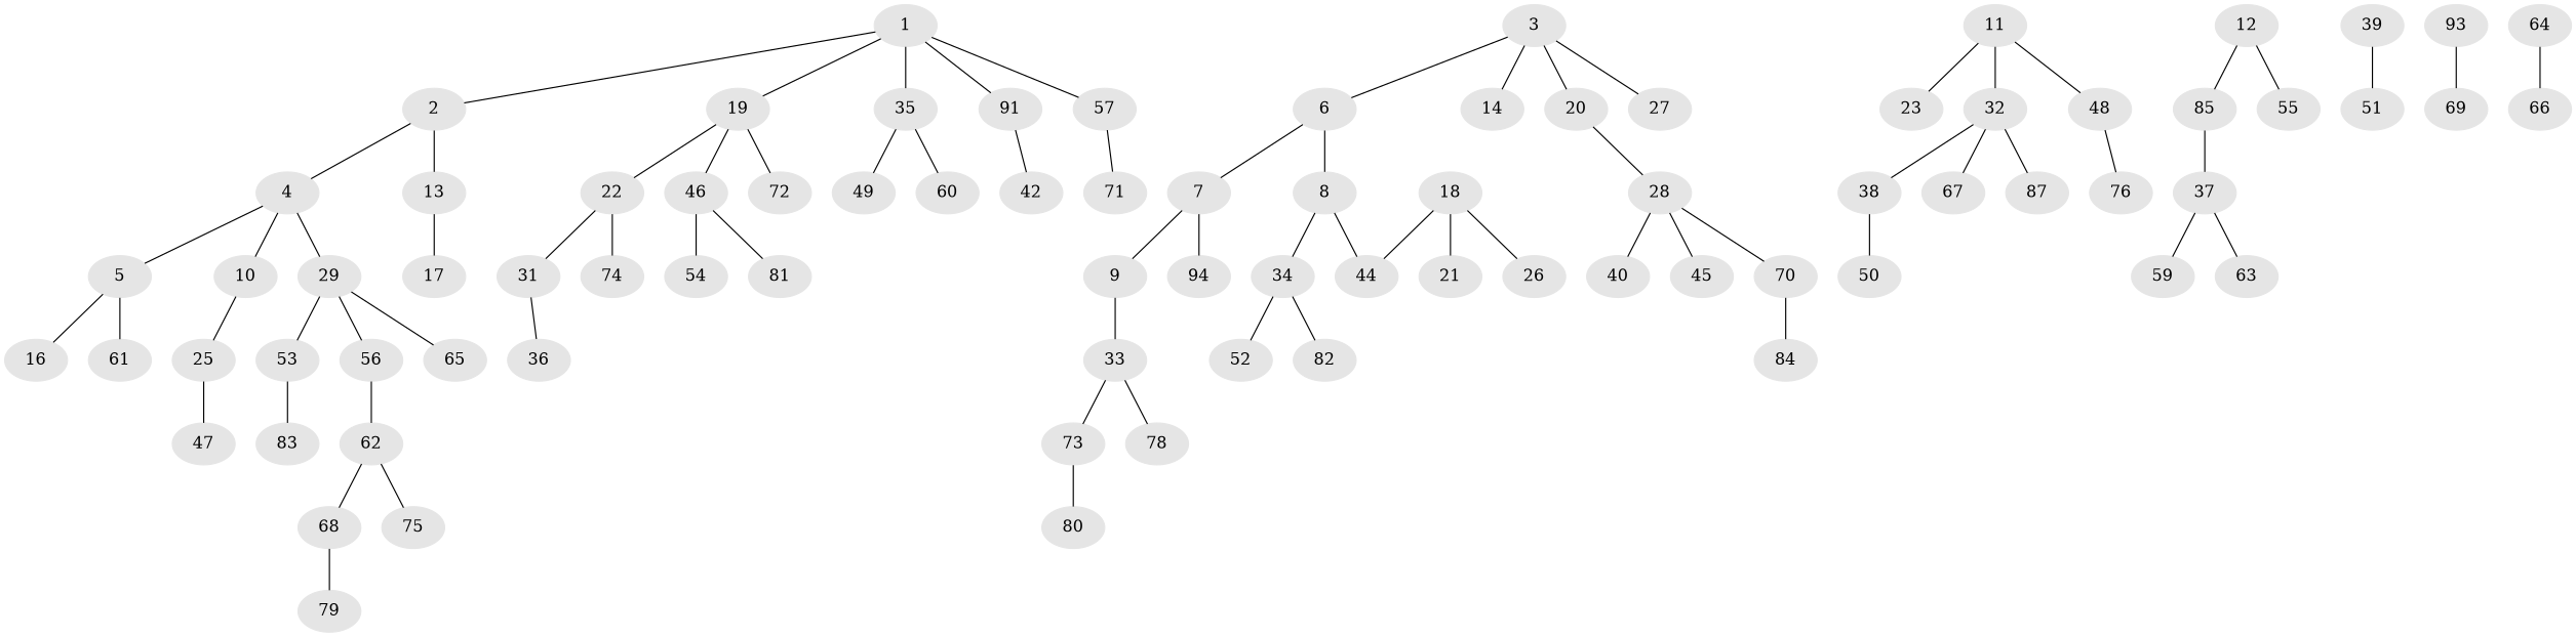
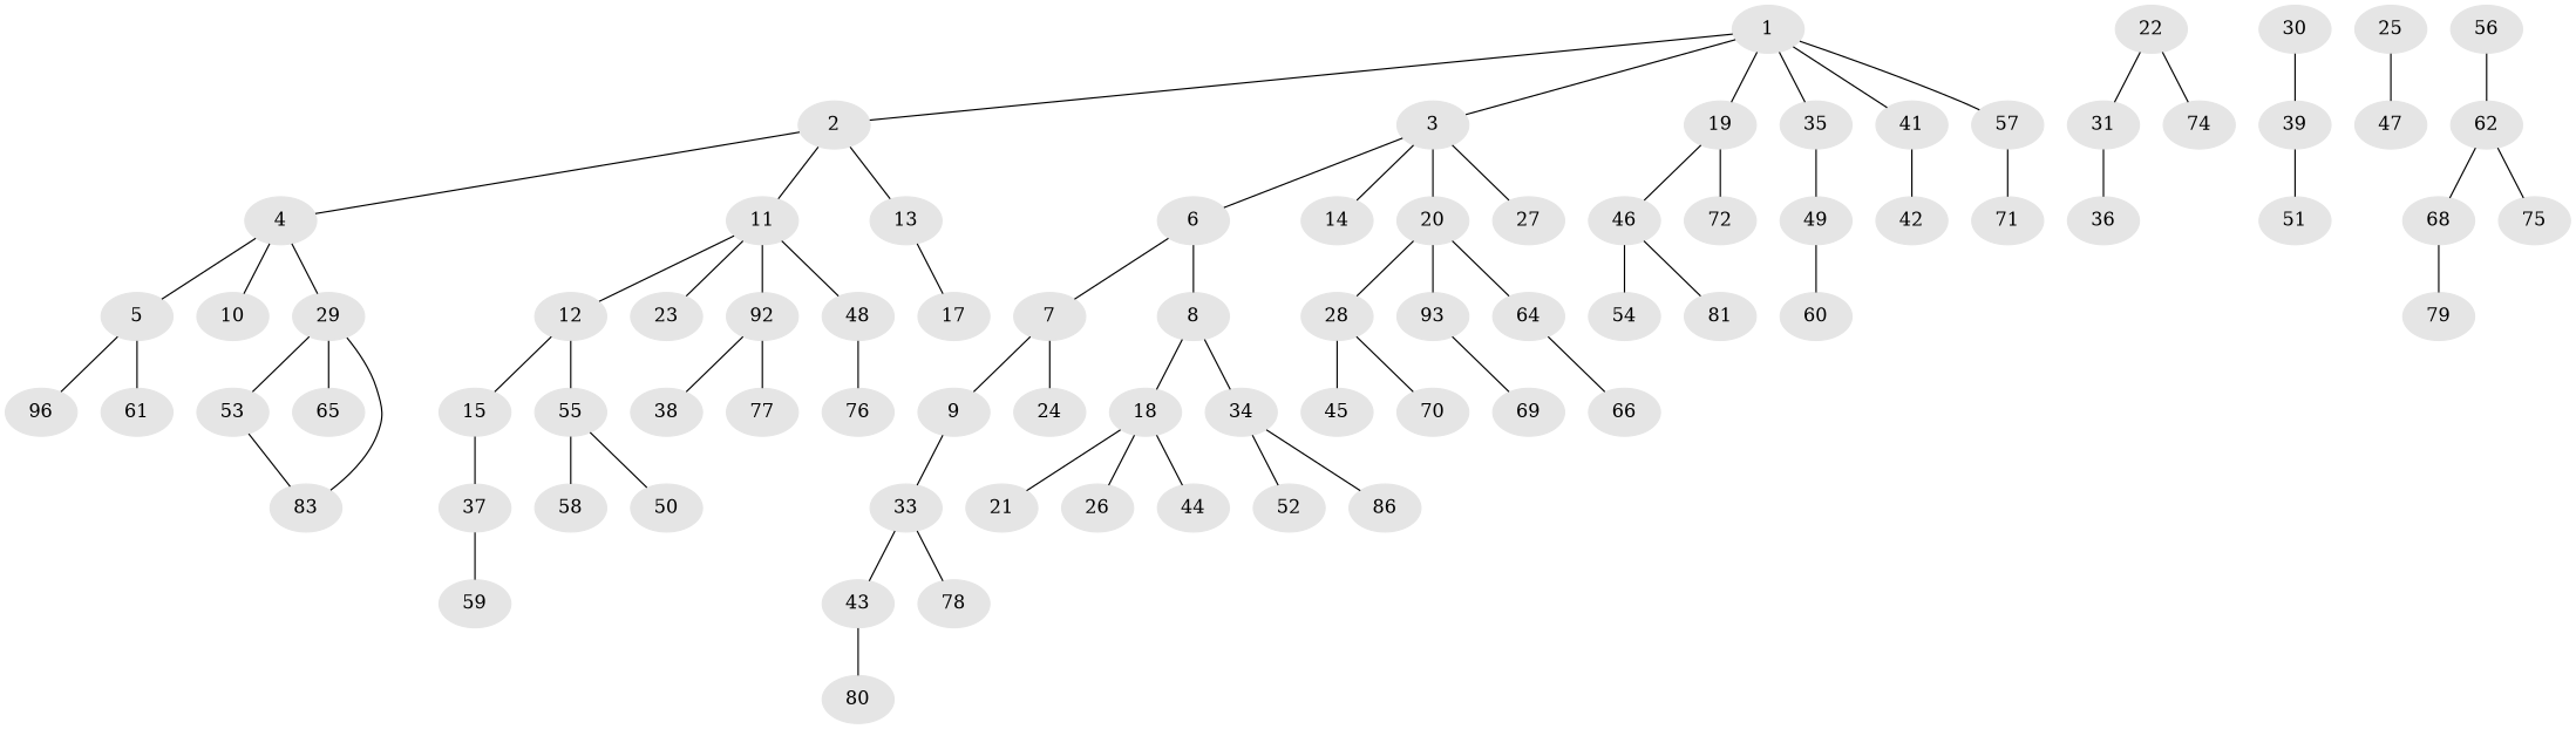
  graph {
    node [color=gray90 style=filled]
    1
    2
    3
    19
    35
-   41 [label=91]
+   41
    57
    4
    11
    13
    6
    14
    20
    27
    22
    46
    72
    49
    60
    42
    71
    5
    10
    29
    12
    23
-   32
+   32 [label=92]
    48
    17
+   30
    39
    7
    8
    28
    n35 [label=93]
    64
-   16
+   16 [label=96]
    61
    25
    53
    56
    65
    9
-   24 [label=94]
+   24
    18
    34
    33
    21
    26
    44
    52
-   82
-   73
+   82 [label=86]
+   73 [label=43]
    78
    47
-   15 [label=85]
+   15
    55
    38
-   67
-   77 [label=87]
+   77
    76
    37
+   58
    59
-   63
    31
    74
    54
    81
-   40
    45
    70
    69
    66
    36
-   84
    83
    62
    51
    50
    80
    68
    75
    79
    1 -- 2
+   1 -- 3
    1 -- 19
    1 -- 35
    1 -- 41
    1 -- 57
    2 -- 4
+   2 -- 11
    2 -- 13
    3 -- 6
    3 -- 14
    3 -- 20
    3 -- 27
-   19 -- 22
    19 -- 46
    19 -- 72
    35 -- 49
-   35 -- 60
+   49 -- 60
    41 -- 42
    57 -- 71
    4 -- 5
    4 -- 10
    4 -- 29
+   11 -- 12
    11 -- 23
    11 -- 32
    11 -- 48
    13 -- 17
    6 -- 7
    6 -- 8
    20 -- 28
+   20 -- n35
+   20 -- 64
    22 -- 31
    22 -- 74
    46 -- 54
    46 -- 81
    5 -- 16
    5 -- 61
-   10 -- 25
    29 -- 53
-   29 -- 56
+   29 -- 83
    29 -- 65
    12 -- 15
    12 -- 55
    32 -- 38
-   32 -- 67
    32 -- 77
    48 -- 76
+   30 -- 39
    39 -- 51
    7 -- 9
    7 -- 24
-   8 -- 44
+   8 -- 18
    8 -- 34
-   28 -- 40
    28 -- 45
    28 -- 70
    n35 -- 69
    64 -- 66
    25 -- 47
    53 -- 83
    56 -- 62
    9 -- 33
    18 -- 21
    18 -- 26
    18 -- 44
    34 -- 52
    34 -- 82
    33 -- 73
    33 -- 78
    73 -- 80
    15 -- 37
-   38 -- 50
+   55 -- 58
+   55 -- 50
    37 -- 59
-   37 -- 63
    31 -- 36
-   70 -- 84
    62 -- 68
    62 -- 75
    68 -- 79
  }
